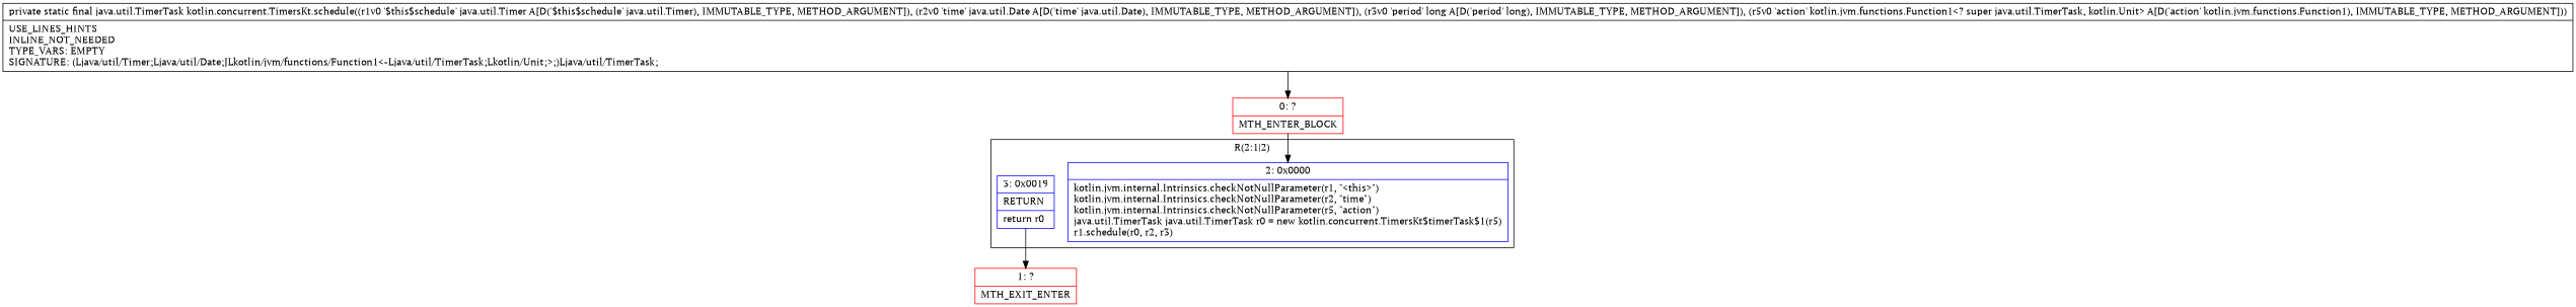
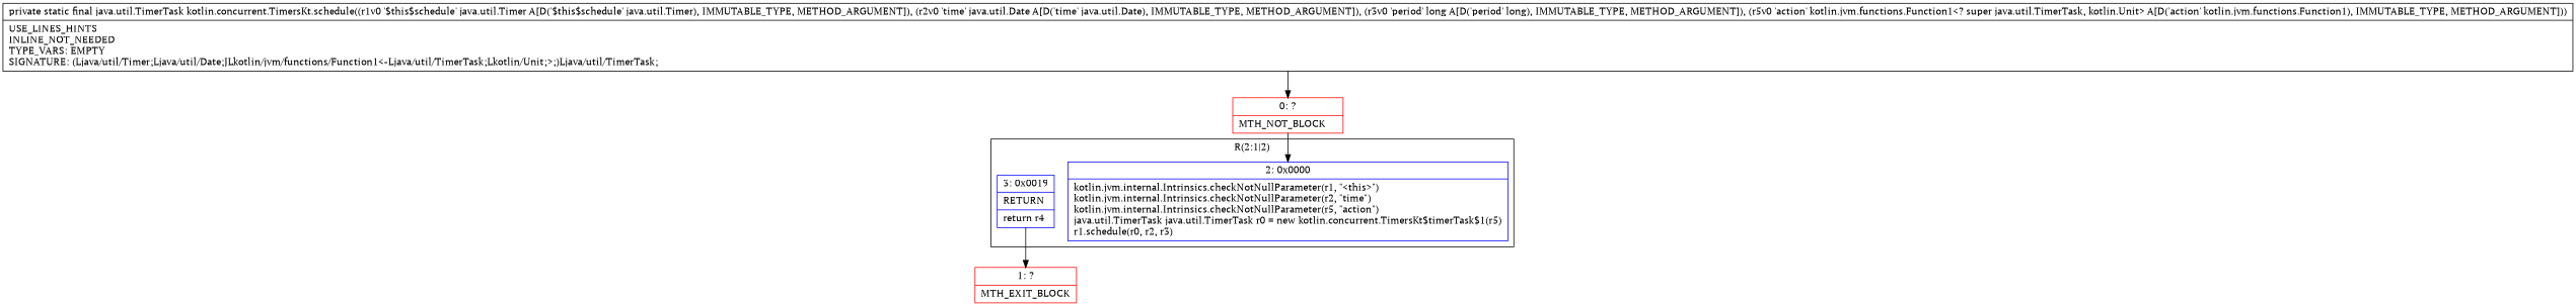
  digraph {
    fontname="PT Serif"
    node [color=blue fontname="PT Serif" shape=record]
    edge [fontname="PT Serif"]
    n1 [label="{2\:\ 0x0000|kotlin.jvm.internal.Intrinsics.checkNotNullParameter(r1, \"\<this\>\")\lkotlin.jvm.internal.Intrinsics.checkNotNullParameter(r2, \"time\")\lkotlin.jvm.internal.Intrinsics.checkNotNullParameter(r5, \"action\")\ljava.util.TimerTask java.util.TimerTask r0 = new kotlin.concurrent.TimersKt$timerTask$1(r5)\lr1.schedule(r0, r2, r3)\l}"]
-   n2 [label="{3\:\ 0x0019|RETURN\l|return r0\l}"]
-   n3 [color=red label="{1\:\ ?|MTH_EXIT_ENTER\l}"]
-   n4 [color=red label="{0\:\ ?|MTH_ENTER_BLOCK\l}"]
+   n2 [label="{3\:\ 0x0019|RETURN\l|return r4\l}"]
+   n3 [color=red label="{1\:\ ?|MTH_EXIT_BLOCK\l}"]
+   n4 [color=red label="{0\:\ ?|MTH_NOT_BLOCK\l}"]
    n5 [label="{private static final java.util.TimerTask kotlin.concurrent.TimersKt.schedule((r1v0 '$this$schedule' java.util.Timer A[D('$this$schedule' java.util.Timer), IMMUTABLE_TYPE, METHOD_ARGUMENT]), (r2v0 'time' java.util.Date A[D('time' java.util.Date), IMMUTABLE_TYPE, METHOD_ARGUMENT]), (r3v0 'period' long A[D('period' long), IMMUTABLE_TYPE, METHOD_ARGUMENT]), (r5v0 'action' kotlin.jvm.functions.Function1\<? super java.util.TimerTask, kotlin.Unit\> A[D('action' kotlin.jvm.functions.Function1), IMMUTABLE_TYPE, METHOD_ARGUMENT]))  | USE_LINES_HINTS\lINLINE_NOT_NEEDED\lTYPE_VARS: EMPTY\lSIGNATURE: (Ljava\/util\/Timer;Ljava\/util\/Date;JLkotlin\/jvm\/functions\/Function1\<\-Ljava\/util\/TimerTask;Lkotlin\/Unit;\>;)Ljava\/util\/TimerTask;\l}" color=""]
    subgraph cluster_1 {
      label="R(2:1|2)"
      n1
      n2
    }
    n2 -> n3
    n4 -> n1
    n5 -> n4
  }
